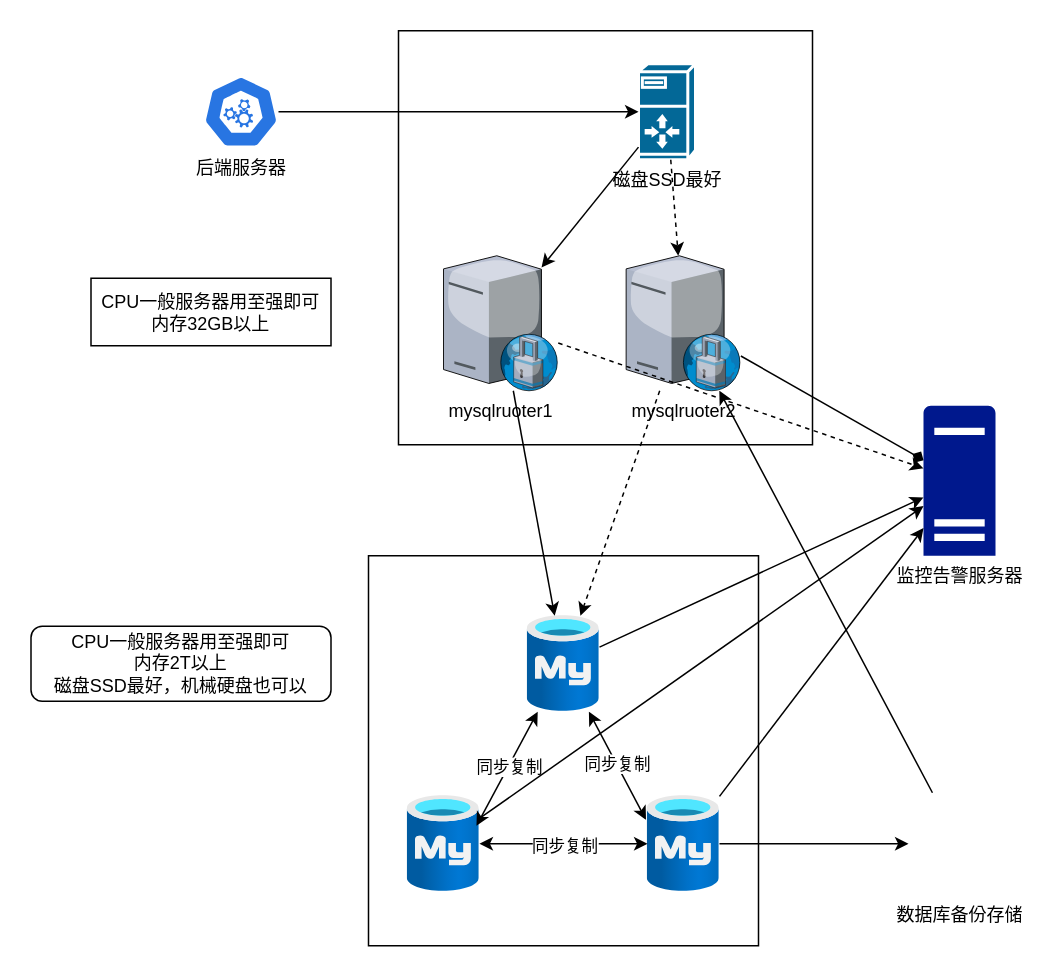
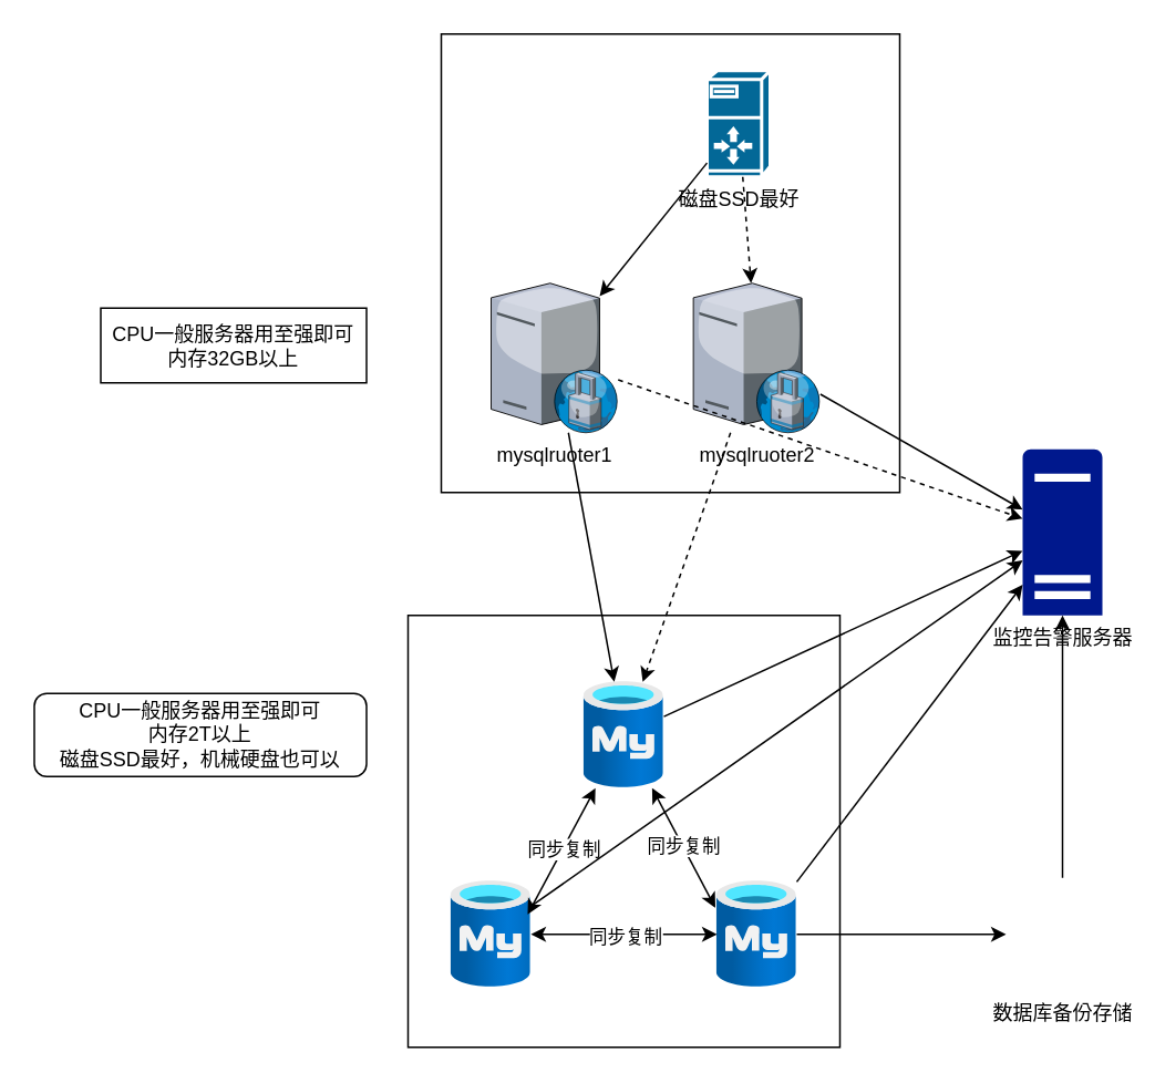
  <mxCell id="0" />
  <mxCell id="1" parent="0" />
  <mxCell id="2" value="" style="whiteSpace=wrap;html=1;aspect=fixed;" vertex="1" parent="1"><mxGeometry x="265" y="20" width="276" height="276" as="geometry" /></mxCell>
  <mxCell id="3" value="" style="whiteSpace=wrap;html=1;aspect=fixed;" vertex="1" parent="1"><mxGeometry x="245" y="370" width="260" height="260" as="geometry" /></mxCell>
  <mxCell id="4" value="" style="image;aspect=fixed;html=1;points=[];align=center;fontSize=12;image=img/lib/azure2/databases/Azure_Database_MySQL_Server.svg;" vertex="1" parent="1"><mxGeometry x="351" y="410" width="48" height="64" as="geometry" /></mxCell>
  <mxCell id="5" value="" style="image;aspect=fixed;html=1;points=[];align=center;fontSize=12;image=img/lib/azure2/databases/Azure_Database_MySQL_Server.svg;" vertex="1" parent="1"><mxGeometry x="271" y="530" width="48" height="64" as="geometry" /></mxCell>
  <mxCell id="6" value="" style="image;aspect=fixed;html=1;points=[];align=center;fontSize=12;image=img/lib/azure2/databases/Azure_Database_MySQL_Server.svg;" vertex="1" parent="1"><mxGeometry x="431" y="530" width="48" height="64" as="geometry" /></mxCell>
  <mxCell id="7" value="" style="endArrow=classic;startArrow=classic;html=1;rounded=0;exitX=-0.021;exitY=0.25;exitDx=0;exitDy=0;exitPerimeter=0;" edge="1" parent="1" source="6" target="4"><mxGeometry width="50" height="50" relative="1" as="geometry"><mxPoint x="381" y="540" as="sourcePoint" /><mxPoint x="421" y="470" as="targetPoint" /></mxGeometry></mxCell>
  <mxCell id="8" value="同步复制" style="edgeLabel;html=1;align=center;verticalAlign=middle;resizable=0;points=[];" vertex="1" connectable="0" parent="7"><mxGeometry x="0.033" relative="1" as="geometry"><mxPoint as="offset" /></mxGeometry></mxCell>
  <mxCell id="9" value="" style="endArrow=classic;startArrow=classic;html=1;rounded=0;exitX=0.958;exitY=0.313;exitDx=0;exitDy=0;exitPerimeter=0;" edge="1" parent="1" source="5" target="4"><mxGeometry width="50" height="50" relative="1" as="geometry"><mxPoint x="301" y="520" as="sourcePoint" /><mxPoint x="351" y="470" as="targetPoint" /></mxGeometry></mxCell>
  <mxCell id="10" value="同步复制" style="edgeLabel;html=1;align=center;verticalAlign=middle;resizable=0;points=[];" vertex="1" connectable="0" parent="9"><mxGeometry x="0.048" relative="1" as="geometry"><mxPoint as="offset" /></mxGeometry></mxCell>
  <mxCell id="11" value="" style="endArrow=classic;startArrow=classic;html=1;rounded=0;" edge="1" parent="1" source="5" target="6"><mxGeometry width="50" height="50" relative="1" as="geometry"><mxPoint x="501" y="610" as="sourcePoint" /><mxPoint x="431" y="560" as="targetPoint" /></mxGeometry></mxCell>
  <mxCell id="12" value="&lt;span style=&quot;color: rgba(0, 0, 0, 0); font-family: monospace; font-size: 0px; text-align: start; background-color: rgb(251, 251, 251);&quot;&gt;%3CmxGraphModel%3E%3Croot%3E%3CmxCell%20id%3D%220%22%2F%3E%3CmxCell%20id%3D%221%22%20parent%3D%220%22%2F%3E%3CmxCell%20id%3D%222%22%20value%3D%22%E5%90%8C%E6%AD%A5%E5%A4%8D%E5%88%B6%22%20style%3D%22edgeLabel%3Bhtml%3D1%3Balign%3Dcenter%3BverticalAlign%3Dmiddle%3Bresizable%3D0%3Bpoints%3D%5B%5D%3B%22%20vertex%3D%221%22%20connectable%3D%220%22%20parent%3D%221%22%3E%3CmxGeometry%20x%3D%22247.274%22%20y%3D%22310.387%22%20as%3D%22geometry%22%2F%3E%3C%2FmxCell%3E%3C%2Froot%3E%3C%2FmxGraphModel%3E&lt;/span&gt;" style="edgeLabel;html=1;align=center;verticalAlign=middle;resizable=0;points=[];" vertex="1" connectable="0" parent="11"><mxGeometry x="-0.107" y="2" relative="1" as="geometry"><mxPoint as="offset" /></mxGeometry></mxCell>
  <mxCell id="13" value="同步复制" style="edgeLabel;html=1;align=center;verticalAlign=middle;resizable=0;points=[];" vertex="1" connectable="0" parent="11"><mxGeometry y="-1" relative="1" as="geometry"><mxPoint as="offset" /></mxGeometry></mxCell>
- <mxCell id="14" value="后端服务器" style="aspect=fixed;sketch=0;html=1;dashed=0;whitespace=wrap;verticalLabelPosition=bottom;verticalAlign=top;fillColor=#2875E2;strokeColor=#ffffff;points=[[0.005,0.63,0],[0.1,0.2,0],[0.9,0.2,0],[0.5,0,0],[0.995,0.63,0],[0.72,0.99,0],[0.5,1,0],[0.28,0.99,0]];shape=mxgraph.kubernetes.icon2;prIcon=api" vertex="1" parent="1"><mxGeometry x="135" y="50" width="50" height="48" as="geometry" /></mxCell>
  <mxCell id="15" value="mysqlruoter1" style="verticalLabelPosition=bottom;sketch=0;aspect=fixed;html=1;verticalAlign=top;strokeColor=none;align=center;outlineConnect=0;shape=mxgraph.citrix.proxy_server;" vertex="1" parent="1"><mxGeometry x="295" y="170" width="76.5" height="90" as="geometry" /></mxCell>
  <mxCell id="16" value="mysqlruoter2" style="verticalLabelPosition=bottom;sketch=0;aspect=fixed;html=1;verticalAlign=top;strokeColor=none;align=center;outlineConnect=0;shape=mxgraph.citrix.proxy_server;" vertex="1" parent="1"><mxGeometry x="416.75" y="170" width="76.5" height="90" as="geometry" /></mxCell>
  <mxCell id="17" value="" style="endArrow=classic;html=1;rounded=0;" edge="1" parent="1" source="15" target="4"><mxGeometry width="50" height="50" relative="1" as="geometry"><mxPoint x="515" y="320" as="sourcePoint" /><mxPoint x="565" y="270" as="targetPoint" /></mxGeometry></mxCell>
  <mxCell id="18" value="监控告警服务器" style="sketch=0;aspect=fixed;pointerEvents=1;shadow=0;dashed=0;html=1;strokeColor=none;labelPosition=center;verticalLabelPosition=bottom;verticalAlign=top;align=center;fillColor=#00188D;shape=mxgraph.mscae.enterprise.server_generic" vertex="1" parent="1"><mxGeometry x="615" y="270" width="48" height="100" as="geometry" /></mxCell>
  <mxCell id="19" value="" style="endArrow=classic;html=1;rounded=0;dashed=1;" edge="1" parent="1" source="15" target="18"><mxGeometry width="50" height="50" relative="1" as="geometry"><mxPoint x="185" y="320" as="sourcePoint" /><mxPoint x="235" y="270" as="targetPoint" /></mxGeometry></mxCell>
- <mxCell id="20" value="" style="endArrow=diamond;html=1;rounded=0;" edge="1" parent="1" source="16" target="18"><mxGeometry width="50" height="50" relative="1" as="geometry"><mxPoint x="445" y="360" as="sourcePoint" /><mxPoint x="495" y="310" as="targetPoint" /></mxGeometry></mxCell>
+ <mxCell id="20" value="" style="endArrow=classic;html=1;rounded=0;" edge="1" parent="1" source="16" target="18"><mxGeometry width="50" height="50" relative="1" as="geometry"><mxPoint x="445" y="360" as="sourcePoint" /><mxPoint x="495" y="310" as="targetPoint" /></mxGeometry></mxCell>
  <mxCell id="21" value="" style="endArrow=classic;html=1;rounded=0;" edge="1" parent="1" source="4" target="18"><mxGeometry width="50" height="50" relative="1" as="geometry"><mxPoint x="195" y="350" as="sourcePoint" /><mxPoint x="245" y="300" as="targetPoint" /></mxGeometry></mxCell>
  <mxCell id="22" value="" style="endArrow=classic;html=1;rounded=0;" edge="1" parent="1" source="5" target="18"><mxGeometry width="50" height="50" relative="1" as="geometry"><mxPoint x="195" y="400" as="sourcePoint" /><mxPoint x="245" y="350" as="targetPoint" /></mxGeometry></mxCell>
  <mxCell id="23" value="" style="endArrow=classic;html=1;rounded=0;" edge="1" parent="1" source="6" target="18"><mxGeometry width="50" height="50" relative="1" as="geometry"><mxPoint x="565" y="560" as="sourcePoint" /><mxPoint x="615" y="510" as="targetPoint" /></mxGeometry></mxCell>
  <mxCell id="24" value="磁盘SSD最好" style="shape=mxgraph.cisco.servers.server_with_router;html=1;pointerEvents=1;dashed=0;fillColor=#036897;strokeColor=#ffffff;strokeWidth=2;verticalLabelPosition=bottom;verticalAlign=top;align=center;outlineConnect=0;" vertex="1" parent="1"><mxGeometry x="425" y="42" width="38" height="64" as="geometry" /></mxCell>
- <mxCell id="25" value="" style="endArrow=classic;html=1;rounded=0;" edge="1" parent="1" source="14" target="24"><mxGeometry width="50" height="50" relative="1" as="geometry"><mxPoint x="205" y="80" as="sourcePoint" /><mxPoint x="565" y="270" as="targetPoint" /></mxGeometry></mxCell>
  <mxCell id="26" value="" style="endArrow=classic;html=1;rounded=0;" edge="1" parent="1" source="24"><mxGeometry width="50" height="50" relative="1" as="geometry"><mxPoint x="416.75" y="106" as="sourcePoint" /><mxPoint x="360.346" y="177.81" as="targetPoint" /></mxGeometry></mxCell>
  <mxCell id="27" value="" style="endArrow=classic;html=1;rounded=0;dashed=1;" edge="1" parent="1" source="24" target="16"><mxGeometry width="50" height="50" relative="1" as="geometry"><mxPoint x="485" y="350" as="sourcePoint" /><mxPoint x="535" y="300" as="targetPoint" /></mxGeometry></mxCell>
  <mxCell id="28" value="" style="endArrow=classic;html=1;rounded=0;dashed=1;" edge="1" parent="1" source="16" target="4"><mxGeometry width="50" height="50" relative="1" as="geometry"><mxPoint x="485" y="350" as="sourcePoint" /><mxPoint x="535" y="300" as="targetPoint" /></mxGeometry></mxCell>
  <mxCell id="29" value="数据库备份存储" style="shape=image;html=1;verticalAlign=top;verticalLabelPosition=bottom;labelBackgroundColor=#ffffff;imageAspect=0;aspect=fixed;image=https://cdn1.iconfinder.com/data/icons/Futurosoft%20Icons%200.5.2/128x128/devices/nfs_mount.png" vertex="1" parent="1"><mxGeometry x="605" y="528" width="68" height="68" as="geometry" /></mxCell>
  <mxCell id="30" value="" style="endArrow=classic;html=1;rounded=0;" edge="1" parent="1" source="6" target="29"><mxGeometry width="50" height="50" relative="1" as="geometry"><mxPoint x="485" y="520" as="sourcePoint" /><mxPoint x="535" y="470" as="targetPoint" /></mxGeometry></mxCell>
- <mxCell id="31" value="" style="endArrow=classic;html=1;rounded=0;" edge="1" parent="1" source="29" target="16"><mxGeometry width="50" height="50" relative="1" as="geometry"><mxPoint x="595" y="510" as="sourcePoint" /><mxPoint x="645" y="460" as="targetPoint" /></mxGeometry></mxCell>
+ <mxCell id="31" value="" style="endArrow=classic;html=1;rounded=0;entryX=0.5;entryY=1;entryDx=0;entryDy=0;entryPerimeter=0;" edge="1" parent="1" source="29" target="18"><mxGeometry width="50" height="50" relative="1" as="geometry"><mxPoint x="595" y="510" as="sourcePoint" /><mxPoint x="645" y="460" as="targetPoint" /></mxGeometry></mxCell>
  <mxCell id="32" value="CPU一般服务器用至强即可&lt;div&gt;内存32GB以上&lt;/div&gt;" style="rounded=0;whiteSpace=wrap;html=1;" vertex="1" parent="1"><mxGeometry x="60" y="185" width="160" height="45" as="geometry" /></mxCell>
  <mxCell id="33" value="CPU一般服务器用至强即可&lt;div&gt;内存2T以上&lt;/div&gt;&lt;div&gt;磁盘SSD最好，机械硬盘也可以&lt;/div&gt;" style="whiteSpace=wrap;html=1;rounded=1;" vertex="1" parent="1"><mxGeometry x="20" y="417" width="200" height="50" as="geometry" /></mxCell>
